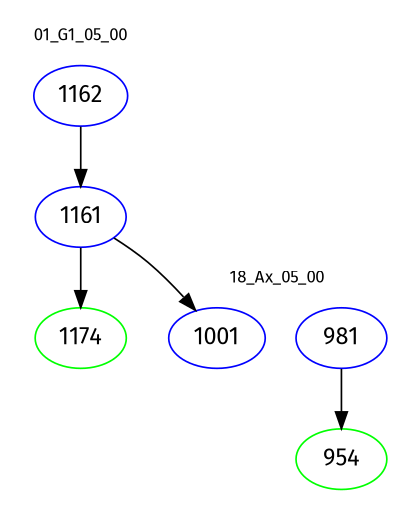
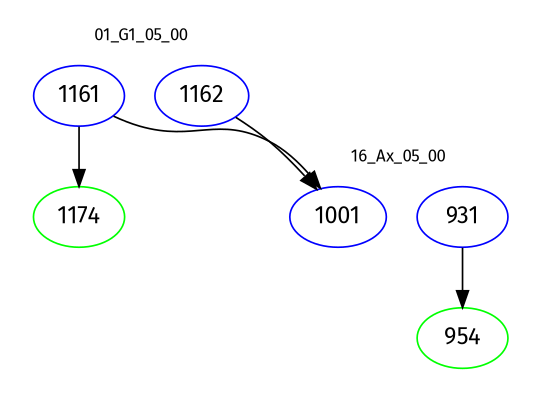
  digraph {
    fontname="Fira Sans"
    node [color=blue fontname="Fira Sans"]
    edge [color=black fontname="Fira Sans"]
-   n1 [label=981]
+   n1 [label=931]
    n2 [color=green label=954]
    n3 [label=1001]
    n4 [label=1162]
    n5 [label=1161]
    n6 [color=green label=1174]
    subgraph cluster_1 {
      color=white
      fontsize=10
-     label="18_Ax_05_00"
+     label="16_Ax_05_00"
      n1
      n2
      n3
    }
    subgraph cluster_2 {
      color=white
      fontsize=10
      label="01_G1_05_00"
      n4
      n5
      n6
    }
    n1 -> n2
-   n4 -> n5
+   n4 -> n3
    n5 -> n3
    n5 -> n6
  }
